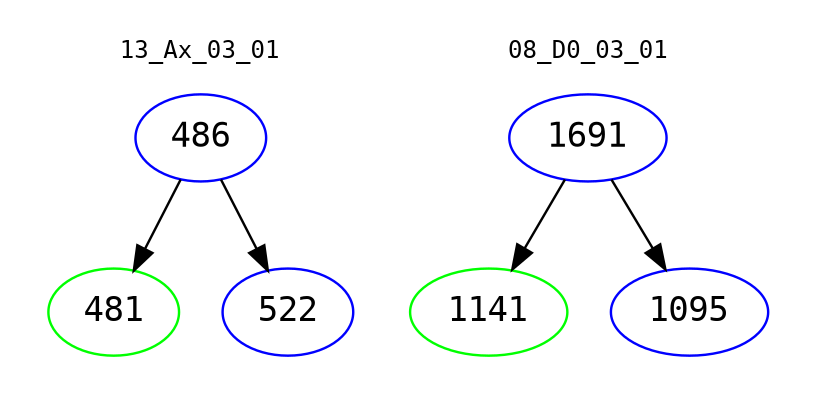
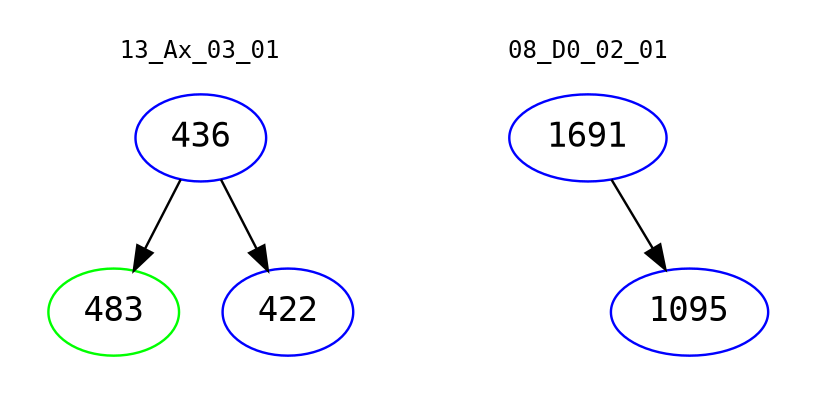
  digraph {
    fontname="DejaVu Sans Mono"
    node [color=blue fontname="DejaVu Sans Mono"]
    edge [color=black fontname="DejaVu Sans Mono"]
-   n1 [label=486]
-   n2 [color=green label=481]
-   n3 [label=522]
+   n1 [label=436]
+   n2 [color=green label=483]
+   n3 [label=422]
    n4 [label=1691]
-   n5 [color=green label=1141]
    n6 [label=1095]
    subgraph cluster_1 {
      color=white
      fontsize=10
      label="13_Ax_03_01"
      n1
      n2
      n3
    }
    subgraph cluster_2 {
      color=white
      fontsize=10
-     label="08_D0_03_01"
+     label="08_D0_02_01"
      n4
-     n5
      n6
    }
    n1 -> n2
    n1 -> n3
-   n4 -> n5
    n4 -> n6
  }
